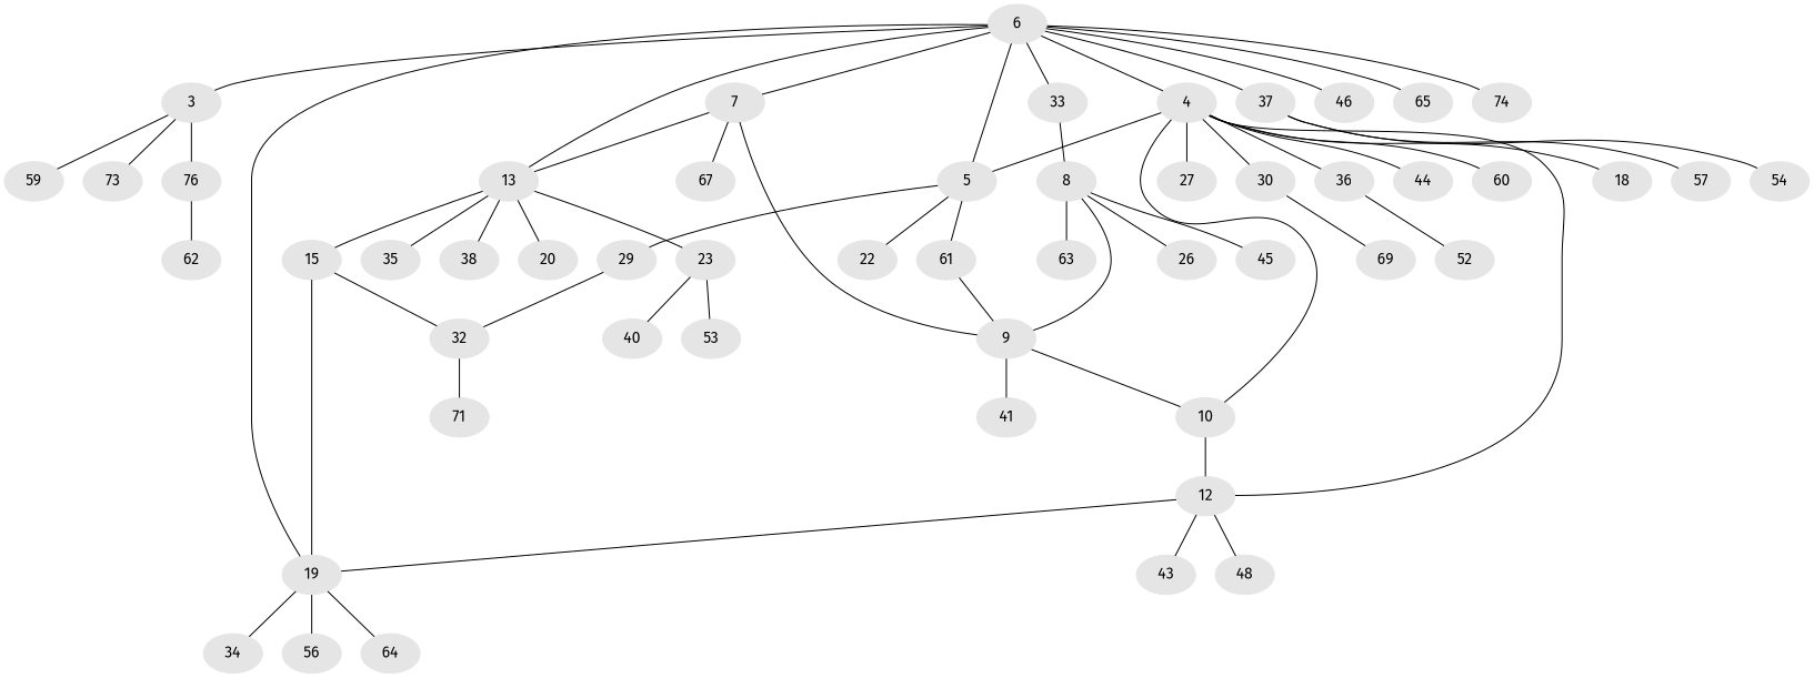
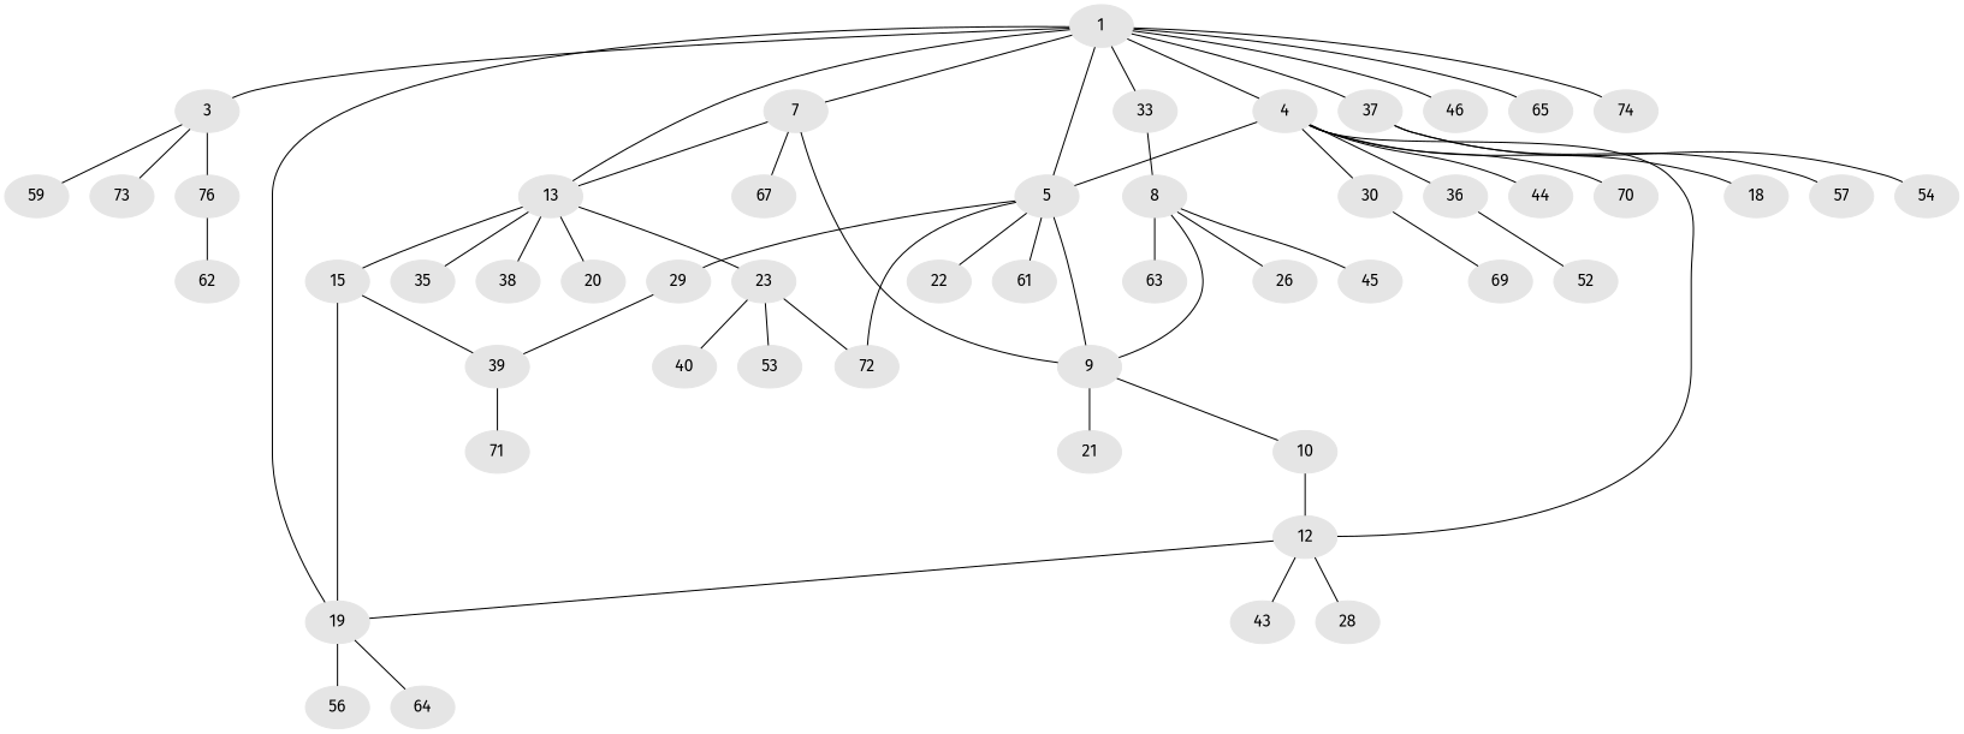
  graph {
    fontname="Fira Sans"
    node [color=gray90 fontname="Fira Sans" style=filled]
    edge [fontname="Fira Sans"]
-   1 [super="+2" label=6]
+   1 [super="+2"]
    3 [super="+58"]
    4 [super="+11"]
    5 [super="+6"]
    7 [super="+51"]
    13 [super="+14"]
    19 [super="+49"]
    33
    37 [super="+48"]
    46
    65
    74
    n13 [label=76 super="+17"]
    59
    73
    10 [super="+50"]
    12 [super="+70"]
    18
-   27
    30 [super="+52"]
    36
    44
-   60
+   60 [label=70]
    9 [super="+21"]
    22
    29
    61
+   72
    67
    15 [super="+25"]
    20
    23 [super="+32"]
    35
    38
-   34
    56
    64
    8 [super="+24"]
    54
    57
    62
-   28 [label=48]
+   28
    43
    69
    n45 [label=52 super="+68"]
-   41
-   39 [super="+66" label=32]
+   41 [label=21]
+   39 [super="+66"]
    26
    45 [super="+47"]
    63
    40 [super="+42"]
    53
    71
    1 -- 3 [weight=2]
    1 -- 4
    1 -- 5
    1 -- 7
    1 -- 13
    1 -- 19
    1 -- 33
    1 -- 37
    1 -- 46
    1 -- 65
    1 -- 74
    3 -- n13
    3 -- 59
    3 -- 73
    4 -- 5 [weight=2]
-   4 -- 10
    4 -- 12
    4 -- 18
-   4 -- 27
    4 -- 30
    4 -- 36
    4 -- 44
    4 -- 60
-   61 -- 9
+   5 -- 9
    5 -- 22
    5 -- 29
    5 -- 61
+   5 -- 72
    7 -- 13
    7 -- 9
    7 -- 67
    13 -- 15 [weight=2]
    13 -- 20
    13 -- 23
    13 -- 35
    13 -- 38
-   19 -- 34
    19 -- 56
    19 -- 64
    33 -- 8
    37 -- 54
    37 -- 57
    n13 -- 62
    10 -- 12
    12 -- 19
    12 -- 28
    12 -- 43
    30 -- 69
    36 -- n45
    9 -- 10
    9 -- 41
    29 -- 39
    15 -- 19
    15 -- 39
+   23 -- 72
    23 -- 40
    23 -- 53
    8 -- 9
    8 -- 26
    8 -- 45
    8 -- 63
    39 -- 71
  }
